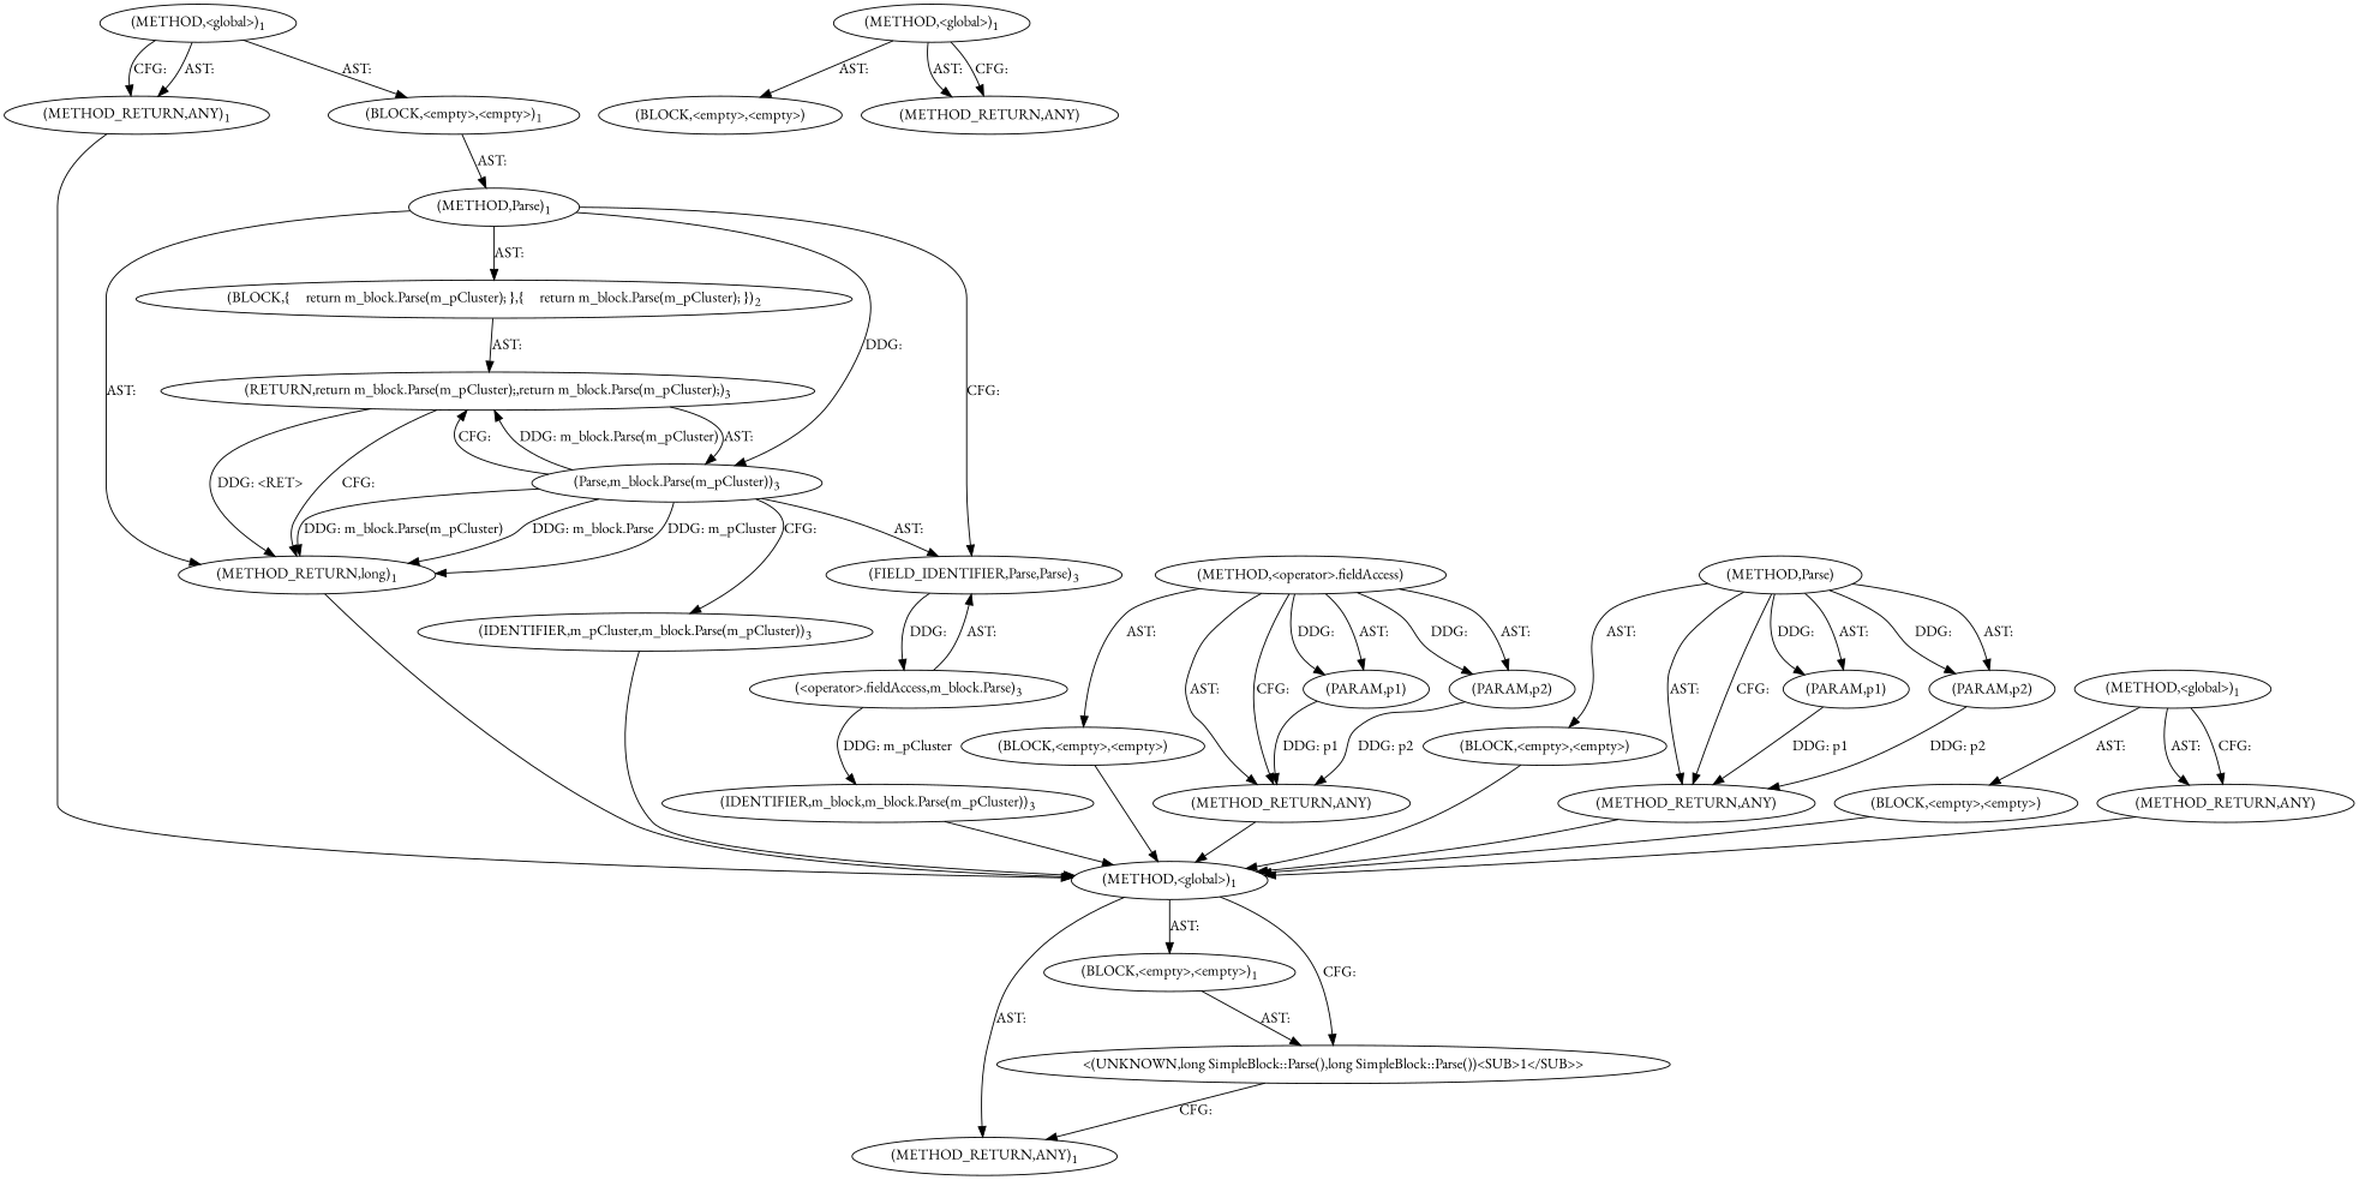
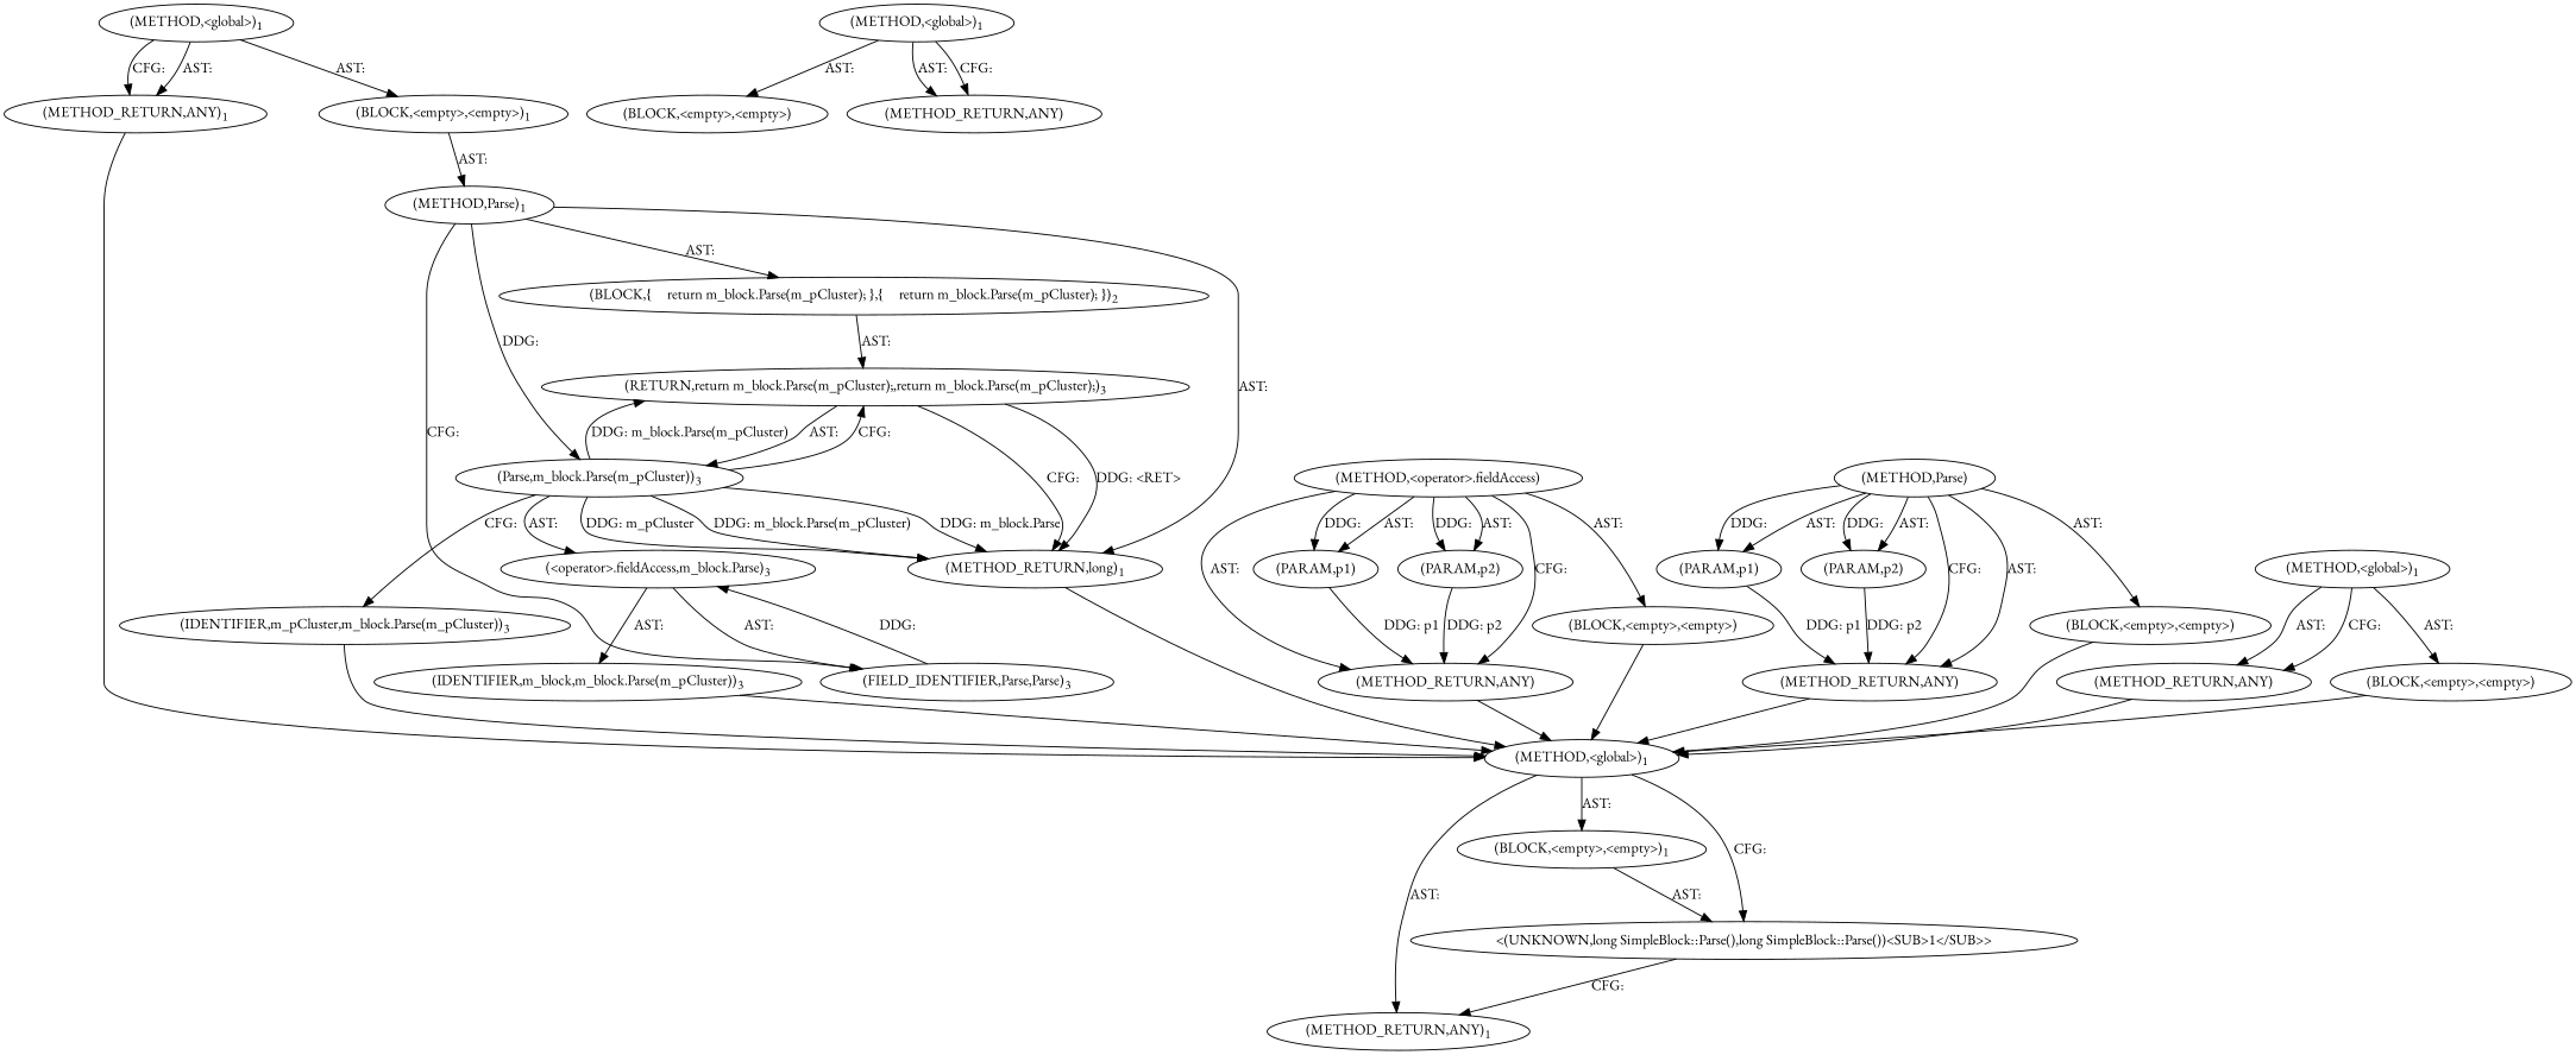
  digraph {
    fontname="EB Garamond"
    node [fontname="EB Garamond"]
    edge [fontname="EB Garamond"]
    n1 [label=<(METHOD,&lt;global&gt;)<SUB>1</SUB>>]
    n2 [label=<(BLOCK,&lt;empty&gt;,&lt;empty&gt;)<SUB>1</SUB>>]
    n3 [label=<(METHOD_RETURN,ANY)<SUB>1</SUB>>]
    n4 [label=<(METHOD,Parse)<SUB>1</SUB>>]
    n5 [label=<(METHOD,&lt;global&gt;)<SUB>1</SUB>>]
    n6 [label=<(BLOCK,{     return m_block.Parse(m_pCluster); },{     return m_block.Parse(m_pCluster); })<SUB>2</SUB>>]
    n7 [label=<(Parse,m_block.Parse(m_pCluster))<SUB>3</SUB>>]
    n8 [label=<(FIELD_IDENTIFIER,Parse,Parse)<SUB>3</SUB>>]
    n9 [label=<(METHOD_RETURN,long)<SUB>1</SUB>>]
    n10 [label=<(RETURN,return m_block.Parse(m_pCluster);,return m_block.Parse(m_pCluster);)<SUB>3</SUB>>]
    n11 [label=<(&lt;operator&gt;.fieldAccess,m_block.Parse)<SUB>3</SUB>>]
    n12 [label=<(IDENTIFIER,m_pCluster,m_block.Parse(m_pCluster))<SUB>3</SUB>>]
    n13 [label=<(IDENTIFIER,m_block,m_block.Parse(m_pCluster))<SUB>3</SUB>>]
    n14 [label=<(BLOCK,&lt;empty&gt;,&lt;empty&gt;)<SUB>1</SUB>>]
    n15 [label="<(UNKNOWN,long SimpleBlock::Parse(),long SimpleBlock::Parse())<SUB>1</SUB>>"]
    n16 [label=<(METHOD_RETURN,ANY)<SUB>1</SUB>>]
    n17 [label=<(METHOD,&lt;operator&gt;.fieldAccess)>]
    n18 [label=<(PARAM,p1)>]
    n19 [label=<(PARAM,p2)>]
    n20 [label=<(BLOCK,&lt;empty&gt;,&lt;empty&gt;)>]
    n21 [label=<(METHOD_RETURN,ANY)>]
    n22 [label=<(METHOD,Parse)>]
    n23 [label=<(PARAM,p1)>]
    n24 [label=<(PARAM,p2)>]
    n25 [label=<(BLOCK,&lt;empty&gt;,&lt;empty&gt;)>]
    n26 [label=<(METHOD_RETURN,ANY)>]
    n27 [label=<(METHOD,&lt;global&gt;)<SUB>1</SUB>>]
    n28 [label=<(BLOCK,&lt;empty&gt;,&lt;empty&gt;)>]
    n29 [label=<(METHOD_RETURN,ANY)>]
    n30 [label=<(METHOD,&lt;global&gt;)<SUB>1</SUB>>]
    n31 [label=<(BLOCK,&lt;empty&gt;,&lt;empty&gt;)>]
    n32 [label=<(METHOD_RETURN,ANY)>]
    n1 -> n2 [label="AST: "]
    n1 -> n3 [label="AST: "]
    n1 -> n3 [label="CFG: "]
    n2 -> n4 [label="AST: "]
    n3 -> n5
    n4 -> n6 [label="AST: "]
    n4 -> n7 [label="DDG: "]
    n4 -> n8 [label="CFG: "]
    n4 -> n9 [label="AST: "]
    n5 -> n14 [label="AST: "]
    n5 -> n15 [label="CFG: "]
    n5 -> n16 [label="AST: "]
    n6 -> n10 [label="AST: "]
    n7 -> n9 [label="DDG: m_block.Parse"]
    n7 -> n9 [label="DDG: m_pCluster"]
    n7 -> n9 [label="DDG: m_block.Parse(m_pCluster)"]
    n7 -> n10 [label="CFG: "]
    n7 -> n10 [label="DDG: m_block.Parse(m_pCluster)"]
-   n7 -> n8 [label="AST: "]
+   n7 -> n11 [label="AST: "]
    n7 -> n12 [label="CFG: "]
    n8 -> n11 [label="DDG: "]
    n9 -> n5
    n10 -> n7 [label="AST: "]
    n10 -> n9 [label="CFG: "]
    n10 -> n9 [label="DDG: &lt;RET&gt;"]
    n11 -> n8 [label="AST: "]
-   n11 -> n13 [label="DDG: m_pCluster"]
+   n11 -> n13 [label="AST: "]
    n12 -> n5
    n13 -> n5
    n14 -> n15 [label="AST: "]
    n15 -> n16 [label="CFG: "]
    n17 -> n18 [label="AST: "]
    n17 -> n18 [label="DDG: "]
    n17 -> n19 [label="AST: "]
    n17 -> n19 [label="DDG: "]
    n17 -> n20 [label="AST: "]
    n17 -> n21 [label="AST: "]
    n17 -> n21 [label="CFG: "]
    n18 -> n21 [label="DDG: p1"]
    n19 -> n21 [label="DDG: p2"]
    n20 -> n5
    n21 -> n5
    n22 -> n23 [label="AST: "]
    n22 -> n23 [label="DDG: "]
    n22 -> n24 [label="AST: "]
    n22 -> n24 [label="DDG: "]
    n22 -> n25 [label="AST: "]
    n22 -> n26 [label="AST: "]
    n22 -> n26 [label="CFG: "]
    n23 -> n26 [label="DDG: p1"]
    n24 -> n26 [label="DDG: p2"]
    n25 -> n5
    n26 -> n5
    n27 -> n28 [label="AST: "]
    n27 -> n29 [label="AST: "]
    n27 -> n29 [label="CFG: "]
    n28 -> n5
    n29 -> n5
    n30 -> n31 [label="AST: "]
    n30 -> n32 [label="AST: "]
    n30 -> n32 [label="CFG: "]
  }
